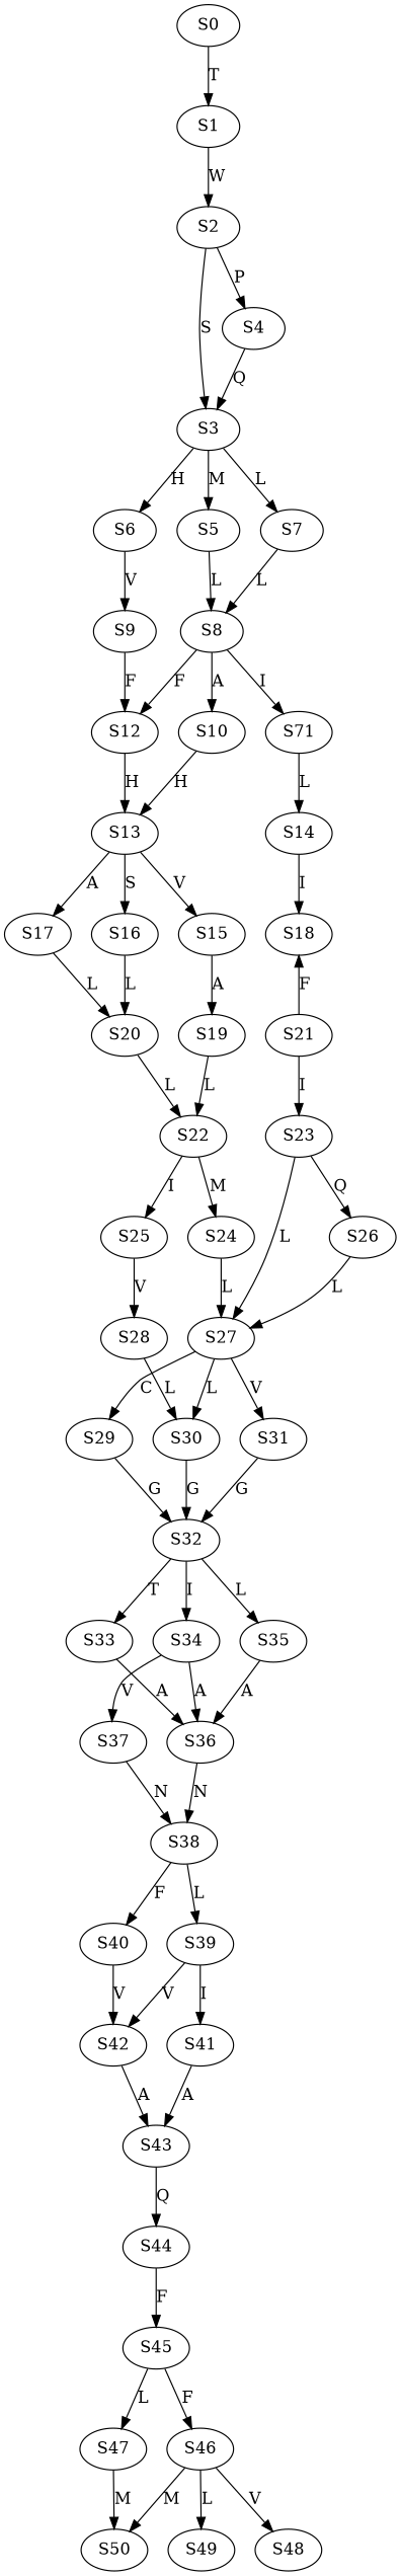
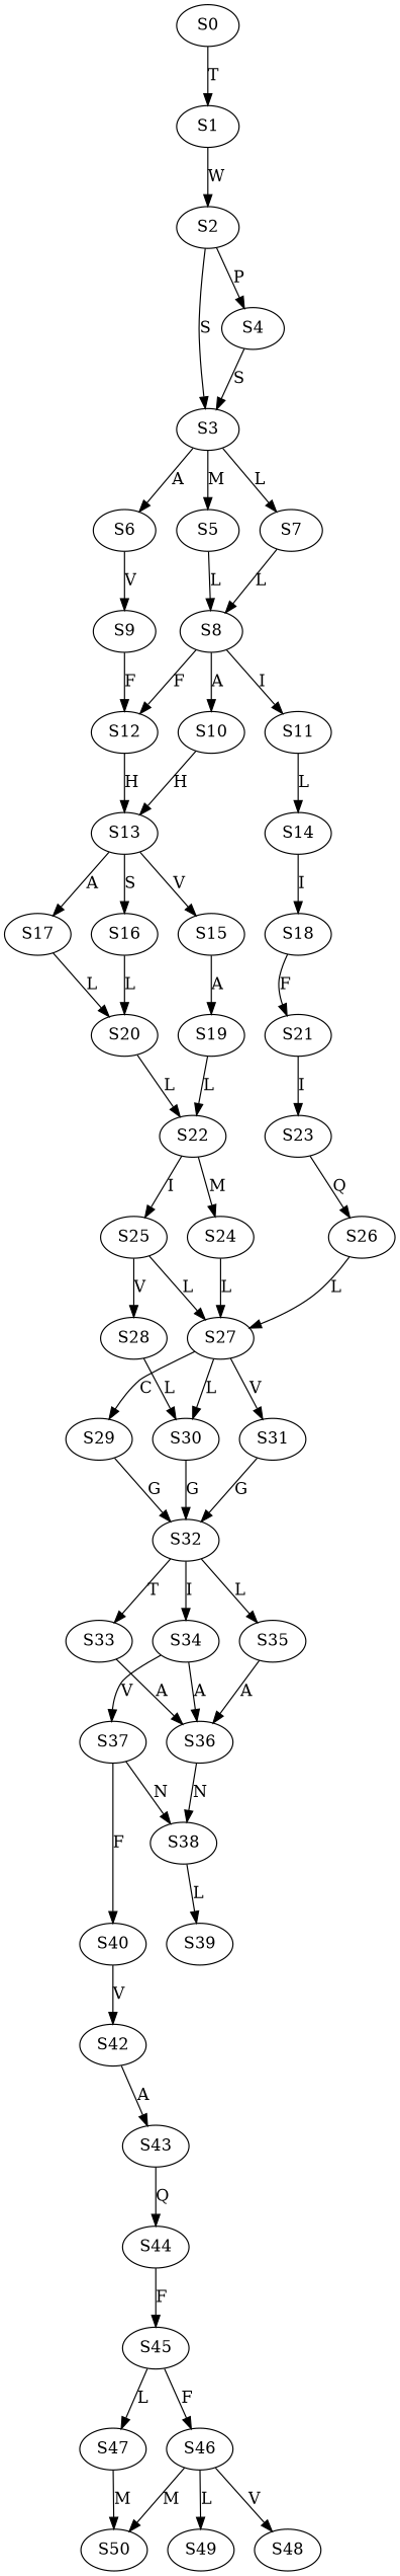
  strict digraph {
    S0
    S1
    S2
    S3
    S4
    S5
    S6
    S7
    S8
    S9
    S10
-   S11 [label=S71]
+   S11
    S12
    S13
    S14
    S15
    S16
    S17
    S18
    S19
    S20
    S21
    S22
    S23
    S24
    S25
    S26
    S27
    S28
    S29
    S30
    S31
    S32
    S33
    S34
    S35
    S36
    S37
    S38
    S39
    S40
-   S41
    S42
    S43
    S44
    S45
    S46
    S47
    S48
    S49
    S50
    S0 -> S1 [label=T]
    S1 -> S2 [label=W]
    S2 -> S3 [label=S]
    S2 -> S4 [label=P]
    S3 -> S5 [label=M]
-   S3 -> S6 [label=H]
+   S3 -> S6 [label=A]
    S3 -> S7 [label=L]
-   S4 -> S3 [label=Q]
+   S4 -> S3 [label=S]
    S5 -> S8 [label=L]
    S6 -> S9 [label=V]
    S7 -> S8 [label=L]
    S8 -> S10 [label=A]
    S8 -> S11 [label=I]
    S8 -> S12 [label=F]
    S9 -> S12 [label=F]
    S10 -> S13 [label=H]
    S11 -> S14 [label=L]
    S12 -> S13 [label=H]
    S13 -> S15 [label=V]
    S13 -> S16 [label=S]
    S13 -> S17 [label=A]
    S14 -> S18 [label=I]
    S15 -> S19 [label=A]
    S16 -> S20 [label=L]
    S17 -> S20 [label=L]
-   S21 -> S18 [label=F]
+   S18 -> S21 [label=F]
    S19 -> S22 [label=L]
    S20 -> S22 [label=L]
    S21 -> S23 [label=I]
    S22 -> S24 [label=M]
    S22 -> S25 [label=I]
    S23 -> S26 [label=Q]
    S24 -> S27 [label=L]
-   S23 -> S27 [label=L]
+   S25 -> S27 [label=L]
    S25 -> S28 [label=V]
    S26 -> S27 [label=L]
    S27 -> S29 [label=C]
    S27 -> S30 [label=L]
    S27 -> S31 [label=V]
    S28 -> S30 [label=L]
    S29 -> S32 [label=G]
    S30 -> S32 [label=G]
    S31 -> S32 [label=G]
    S32 -> S33 [label=T]
    S32 -> S34 [label=I]
    S32 -> S35 [label=L]
    S33 -> S36 [label=A]
    S34 -> S36 [label=A]
    S34 -> S37 [label=V]
    S35 -> S36 [label=A]
    S36 -> S38 [label=N]
    S37 -> S38 [label=N]
    S38 -> S39 [label=L]
-   S38 -> S40 [label=F]
-   S39 -> S41 [label=I]
-   S39 -> S42 [label=V]
+   S37 -> S40 [label=F]
    S40 -> S42 [label=V]
-   S41 -> S43 [label=A]
    S42 -> S43 [label=A]
    S43 -> S44 [label=Q]
    S44 -> S45 [label=F]
    S45 -> S46 [label=F]
    S45 -> S47 [label=L]
    S46 -> S48 [label=V]
    S46 -> S49 [label=L]
    S46 -> S50 [label=M]
    S47 -> S50 [label=M]
  }
